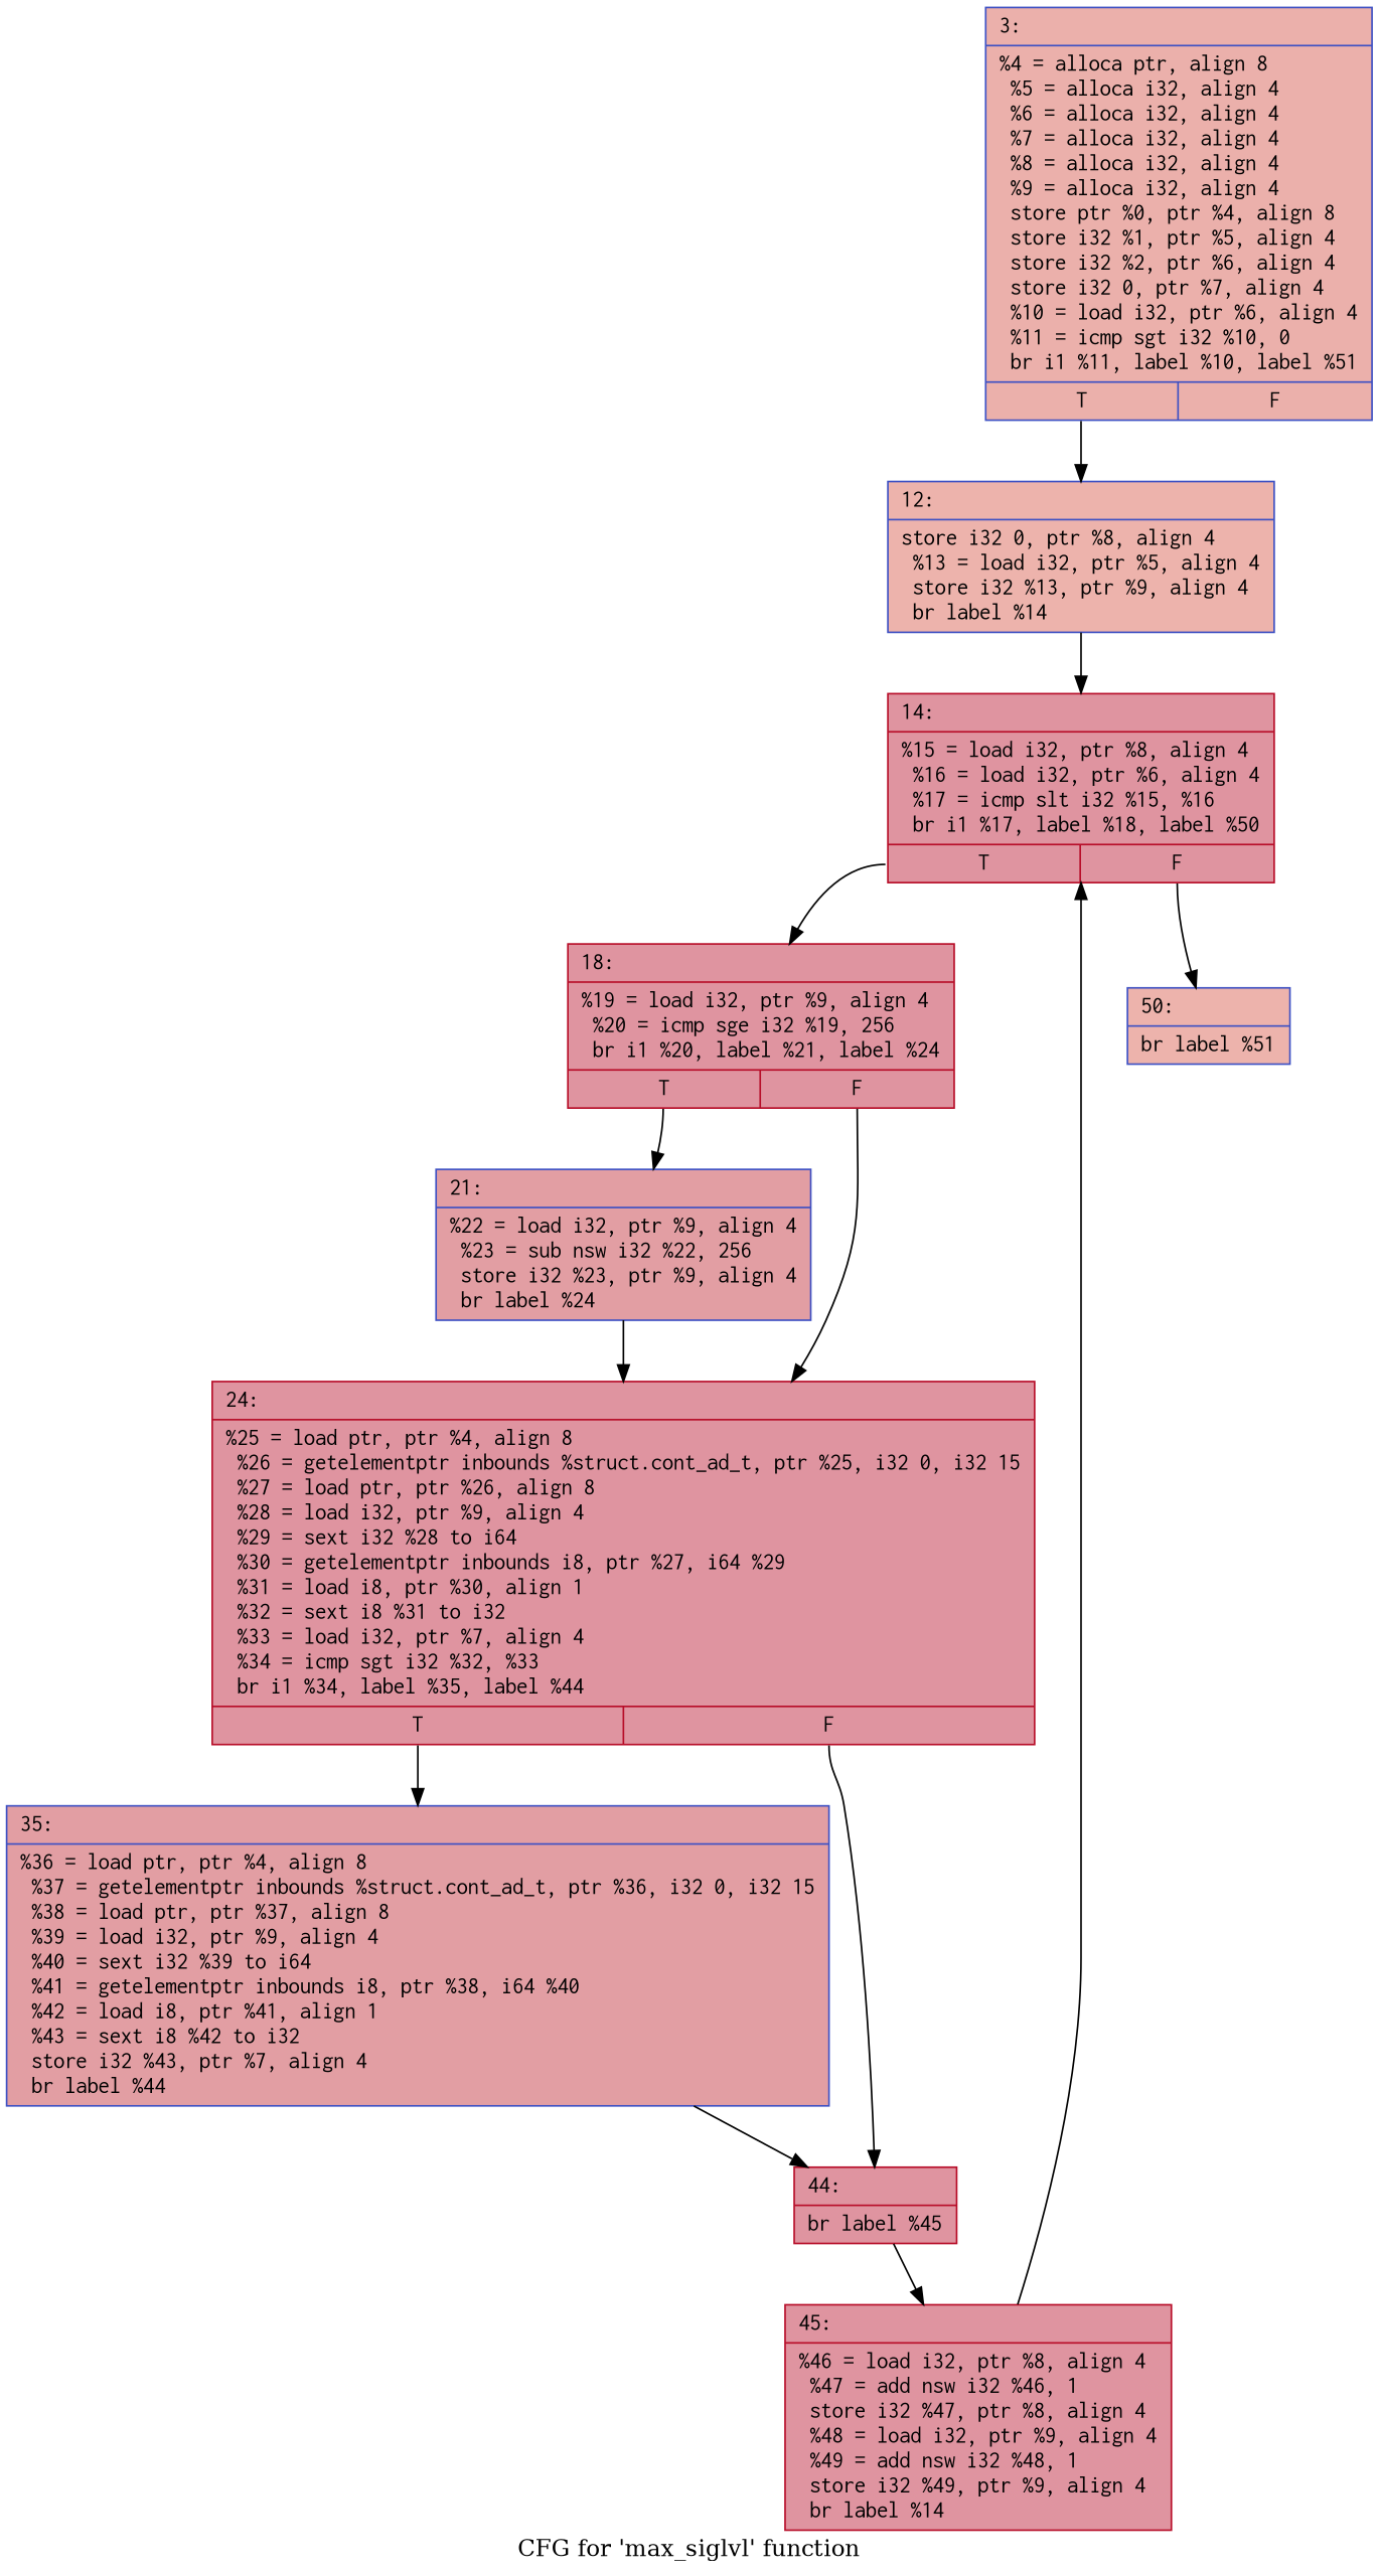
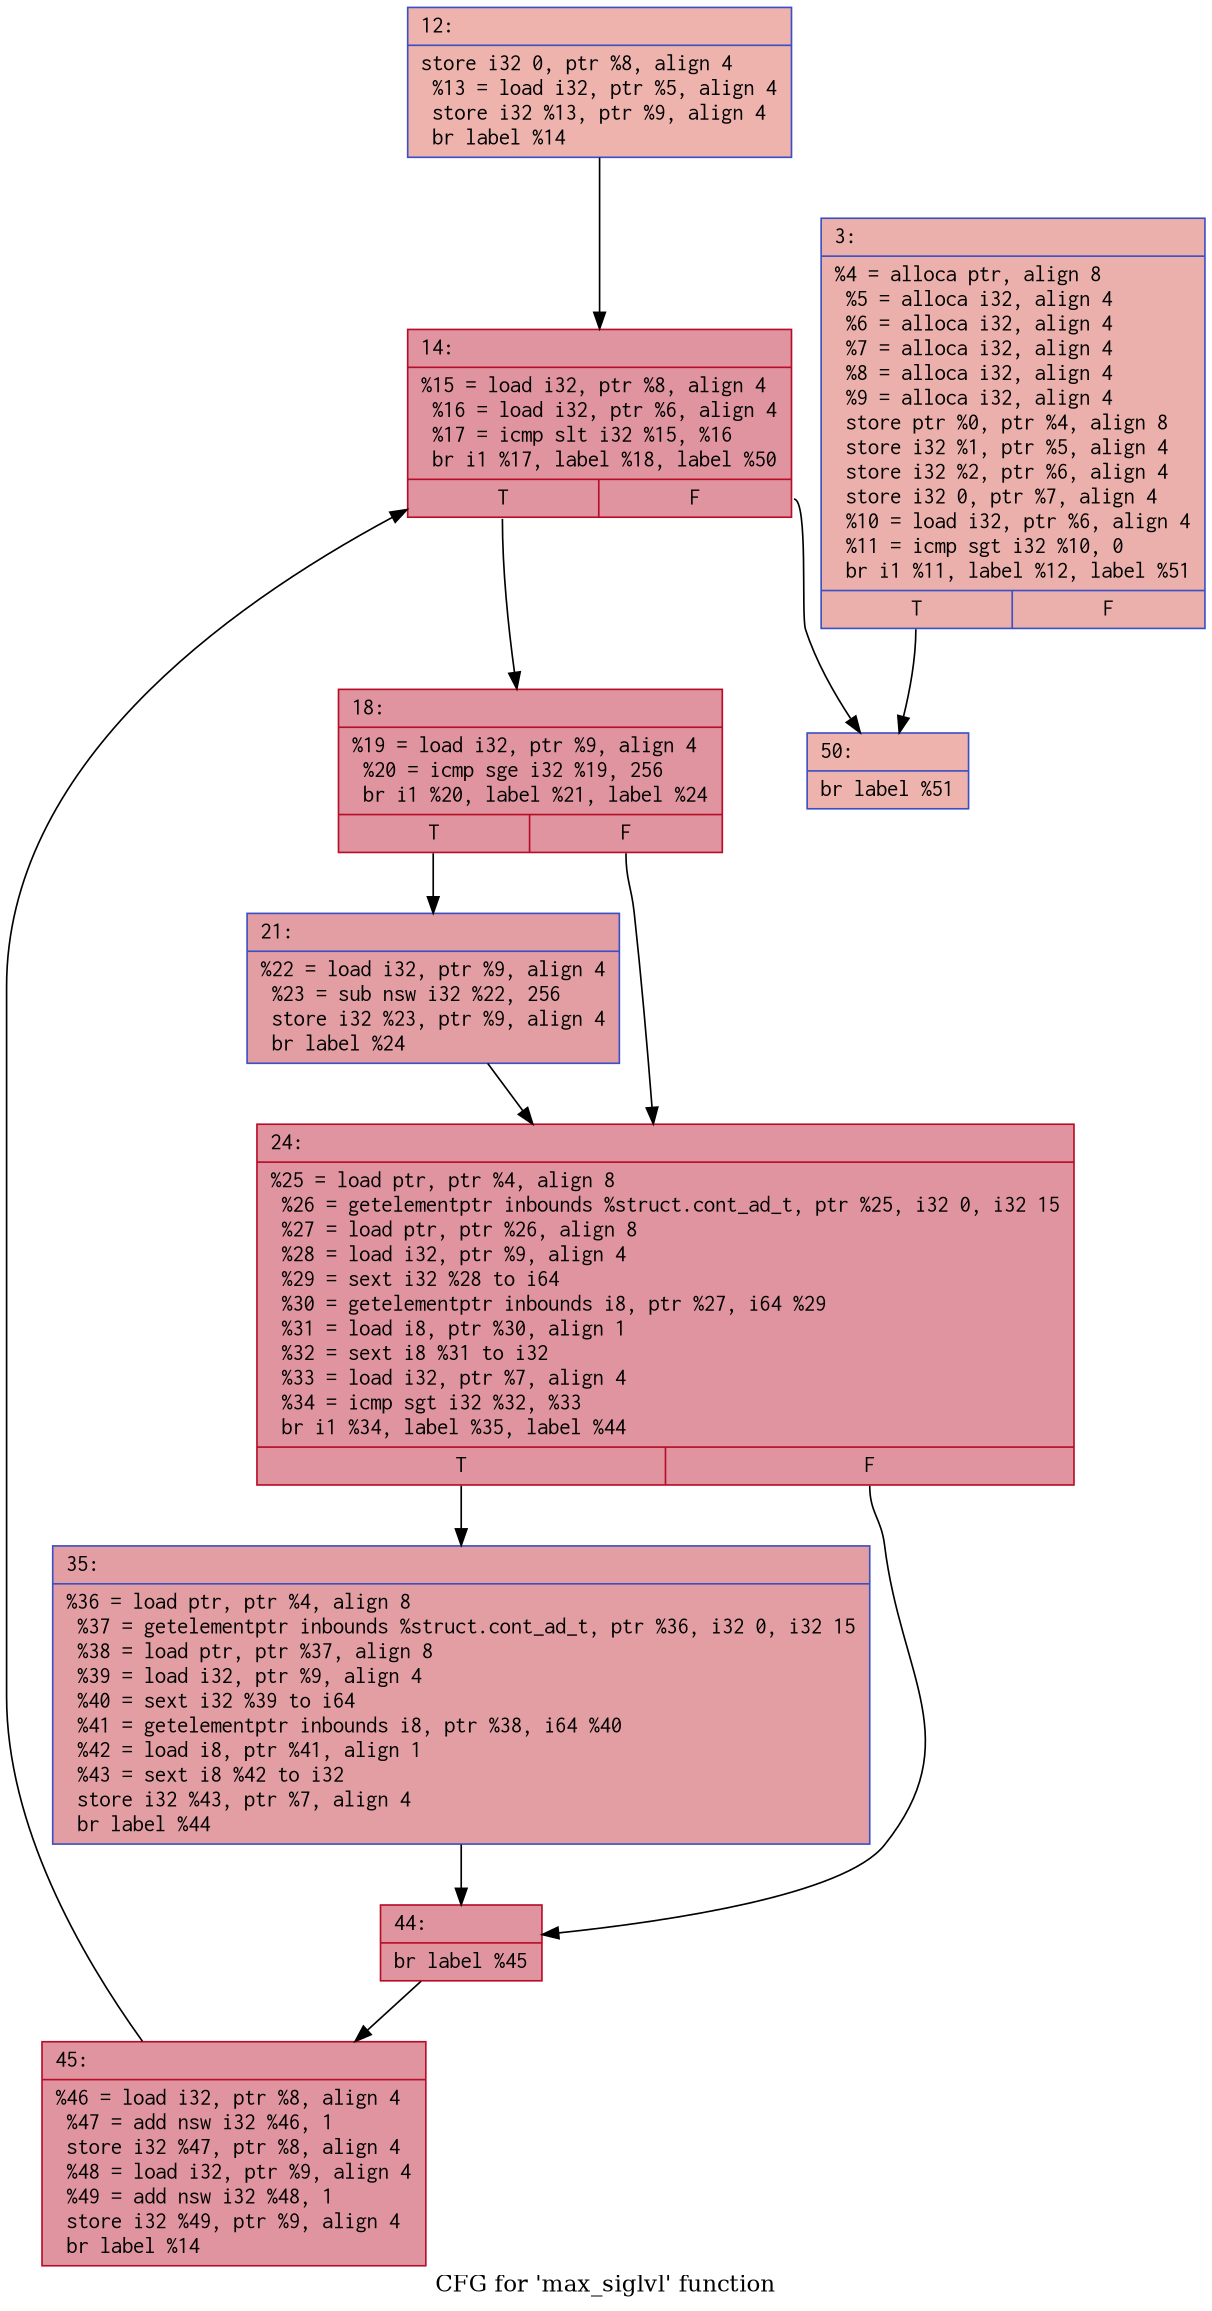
  digraph {
    label="CFG for 'max_siglvl' function"
    node [color="#3d50c3ff" fillcolor="#b70d2870" fontname=Courier shape=record style=filled]
-   n1 [fillcolor="#d24b4070" label="{3:\l|  %4 = alloca ptr, align 8\l  %5 = alloca i32, align 4\l  %6 = alloca i32, align 4\l  %7 = alloca i32, align 4\l  %8 = alloca i32, align 4\l  %9 = alloca i32, align 4\l  store ptr %0, ptr %4, align 8\l  store i32 %1, ptr %5, align 4\l  store i32 %2, ptr %6, align 4\l  store i32 0, ptr %7, align 4\l  %10 = load i32, ptr %6, align 4\l  %11 = icmp sgt i32 %10, 0\l  br i1 %11, label %10, label %51\l|{<s0>T|<s1>F}}"]
+   n1 [fillcolor="#d24b4070" label="{3:\l|  %4 = alloca ptr, align 8\l  %5 = alloca i32, align 4\l  %6 = alloca i32, align 4\l  %7 = alloca i32, align 4\l  %8 = alloca i32, align 4\l  %9 = alloca i32, align 4\l  store ptr %0, ptr %4, align 8\l  store i32 %1, ptr %5, align 4\l  store i32 %2, ptr %6, align 4\l  store i32 0, ptr %7, align 4\l  %10 = load i32, ptr %6, align 4\l  %11 = icmp sgt i32 %10, 0\l  br i1 %11, label %12, label %51\l|{<s0>T|<s1>F}}"]
    n2 [fillcolor="#d6524470" label="{12:\l|  store i32 0, ptr %8, align 4\l  %13 = load i32, ptr %5, align 4\l  store i32 %13, ptr %9, align 4\l  br label %14\l}"]
    n3 [color="#b70d28ff" label="{14:\l|  %15 = load i32, ptr %8, align 4\l  %16 = load i32, ptr %6, align 4\l  %17 = icmp slt i32 %15, %16\l  br i1 %17, label %18, label %50\l|{<s0>T|<s1>F}}"]
    n4 [color="#b70d28ff" label="{18:\l|  %19 = load i32, ptr %9, align 4\l  %20 = icmp sge i32 %19, 256\l  br i1 %20, label %21, label %24\l|{<s0>T|<s1>F}}"]
    n5 [fillcolor="#d6524470" label="{50:\l|  br label %51\l}"]
    n6 [fillcolor="#be242e70" label="{21:\l|  %22 = load i32, ptr %9, align 4\l  %23 = sub nsw i32 %22, 256\l  store i32 %23, ptr %9, align 4\l  br label %24\l}"]
    n7 [color="#b70d28ff" label="{24:\l|  %25 = load ptr, ptr %4, align 8\l  %26 = getelementptr inbounds %struct.cont_ad_t, ptr %25, i32 0, i32 15\l  %27 = load ptr, ptr %26, align 8\l  %28 = load i32, ptr %9, align 4\l  %29 = sext i32 %28 to i64\l  %30 = getelementptr inbounds i8, ptr %27, i64 %29\l  %31 = load i8, ptr %30, align 1\l  %32 = sext i8 %31 to i32\l  %33 = load i32, ptr %7, align 4\l  %34 = icmp sgt i32 %32, %33\l  br i1 %34, label %35, label %44\l|{<s0>T|<s1>F}}"]
    n8 [fillcolor="#be242e70" label="{35:\l|  %36 = load ptr, ptr %4, align 8\l  %37 = getelementptr inbounds %struct.cont_ad_t, ptr %36, i32 0, i32 15\l  %38 = load ptr, ptr %37, align 8\l  %39 = load i32, ptr %9, align 4\l  %40 = sext i32 %39 to i64\l  %41 = getelementptr inbounds i8, ptr %38, i64 %40\l  %42 = load i8, ptr %41, align 1\l  %43 = sext i8 %42 to i32\l  store i32 %43, ptr %7, align 4\l  br label %44\l}"]
    n9 [color="#b70d28ff" label="{44:\l|  br label %45\l}"]
    n10 [color="#b70d28ff" label="{45:\l|  %46 = load i32, ptr %8, align 4\l  %47 = add nsw i32 %46, 1\l  store i32 %47, ptr %8, align 4\l  %48 = load i32, ptr %9, align 4\l  %49 = add nsw i32 %48, 1\l  store i32 %49, ptr %9, align 4\l  br label %14\l}"]
-   n1 -> n2 [tailport=s0]
+   n1 -> n5 [tailport=s0]
    n2 -> n3
    n3 -> n4 [tailport=s0]
    n3 -> n5 [tailport=s1]
    n4 -> n6 [tailport=s0]
    n4 -> n7 [tailport=s1]
    n6 -> n7
    n7 -> n8 [tailport=s0]
    n7 -> n9 [tailport=s1]
    n8 -> n9
    n9 -> n10
    n10 -> n3
  }
